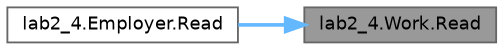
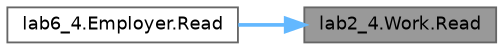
  digraph {
    rankdir=RL
    node [fontname=Helvetica fontsize=10 shape=box style=filled]
    n1 [color=gray40 fillcolor=grey60 fontcolor=black height=0.2 label="lab2_4.Work.Read" width=0.4]
-   n2 [color=grey40 fillcolor=white height=0.2 label="lab2_4.Employer.Read" width=0.4]
+   n2 [color=grey40 fillcolor=white height=0.2 label="lab6_4.Employer.Read" width=0.4]
    n1 -> n2 [color=steelblue1 dir=back fontname=Helvetica fontsize=10 labelfontname=Helvetica labelfontsize=10 style=bold]
  }
